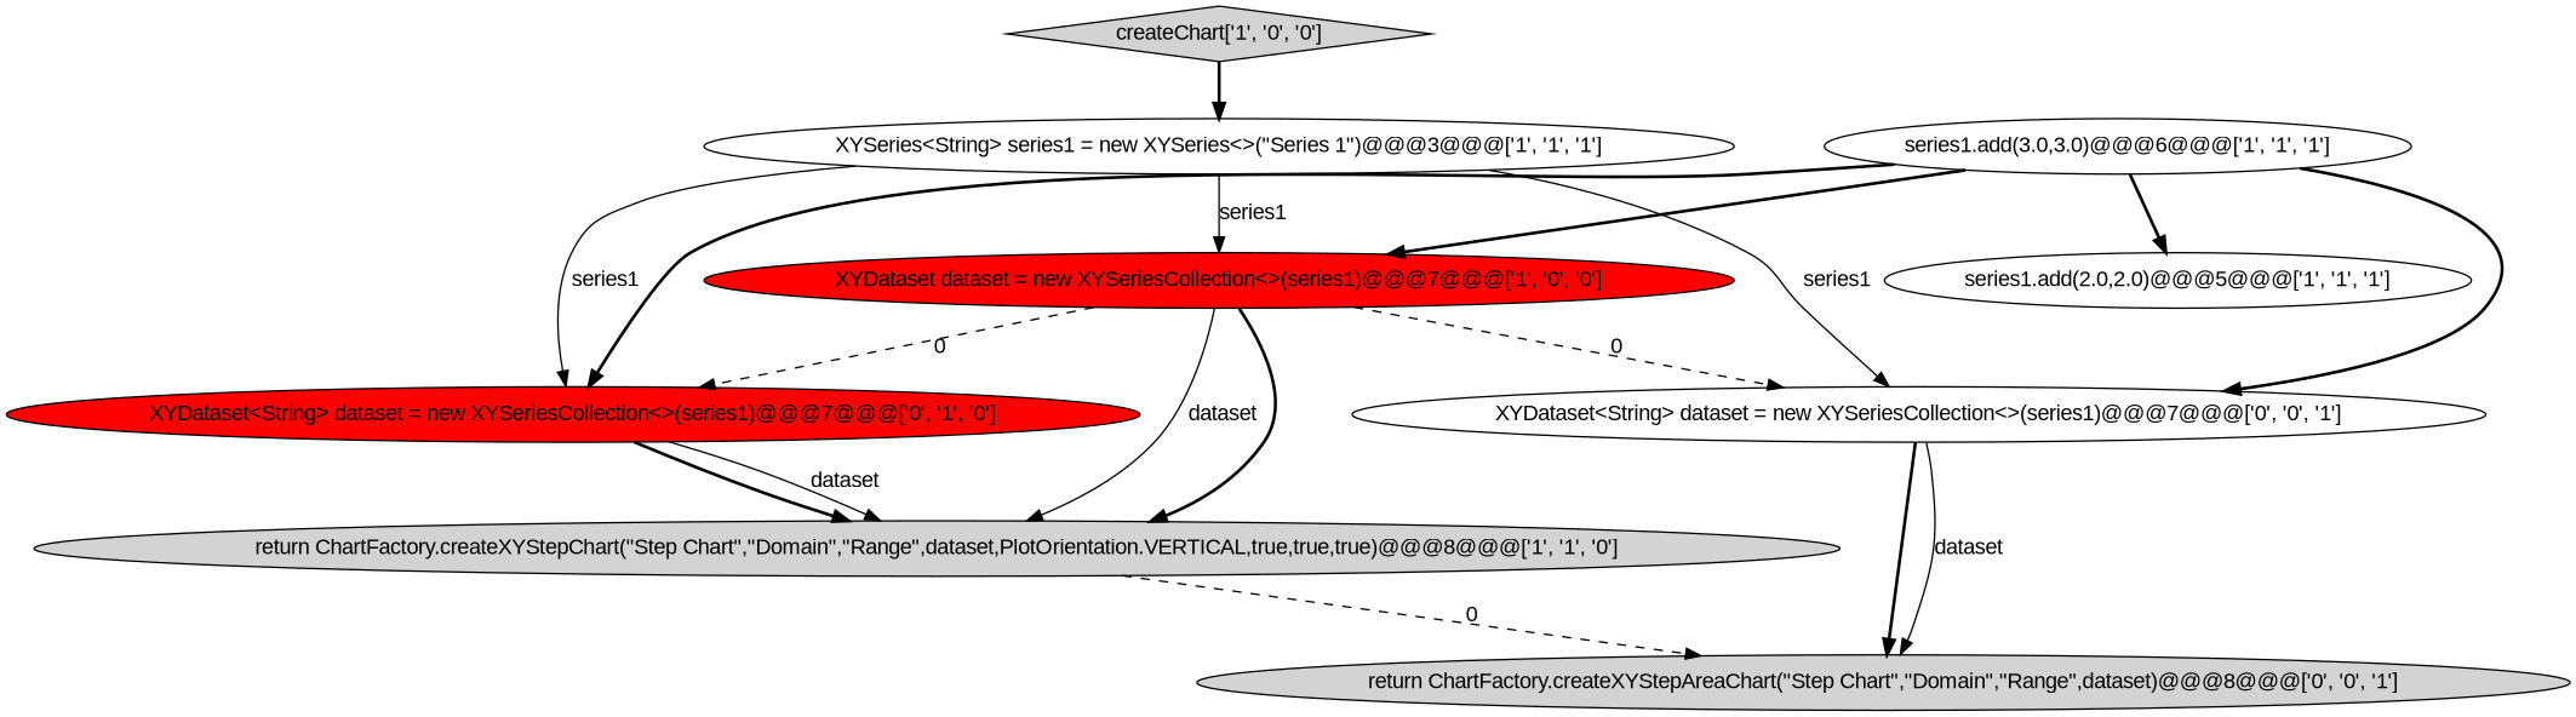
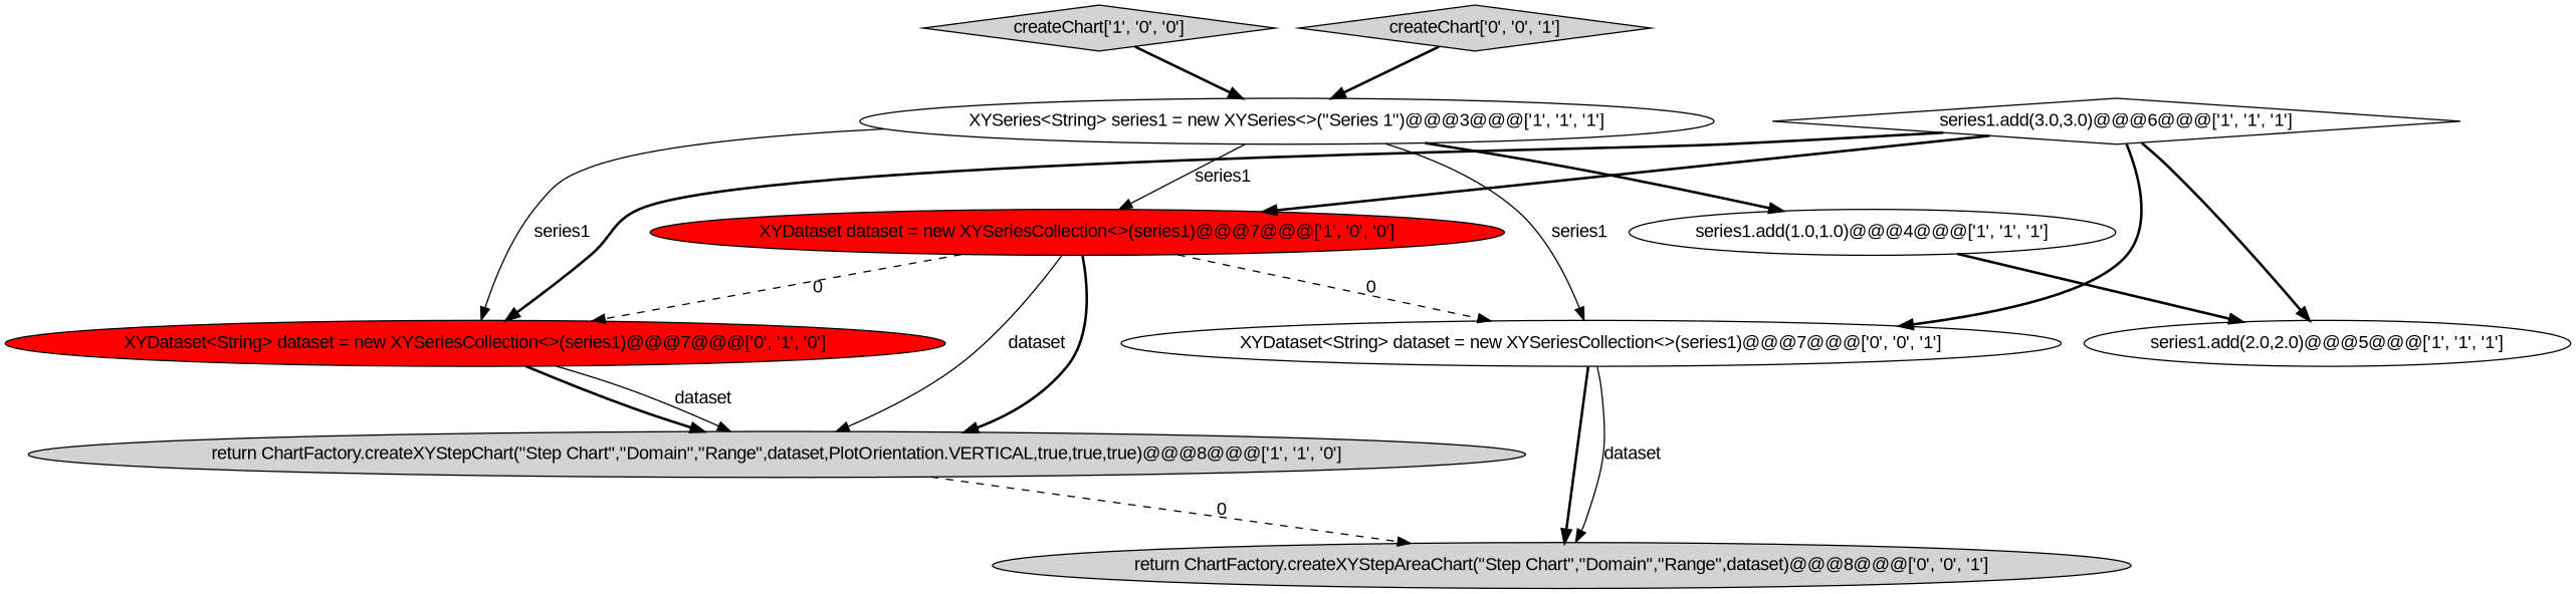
  digraph {
    fontname="Liberation Sans"
    node [fillcolor=white fontname="Liberation Sans" shape=ellipse style=filled]
    edge [fontname="Liberation Sans" style=bold]
    n1 [fillcolor=lightgray label="createChart['1', '0', '0']" shape=diamond]
    n2 [label="XYSeries<String> series1 = new XYSeries<>(\"Series 1\")@@@3@@@['1', '1', '1']"]
    n3 [fillcolor=red label="XYDataset dataset = new XYSeriesCollection<>(series1)@@@7@@@['1', '0', '0']"]
    n4 [fillcolor=red label="XYDataset<String> dataset = new XYSeriesCollection<>(series1)@@@7@@@['0', '1', '0']"]
    n5 [label="XYDataset<String> dataset = new XYSeriesCollection<>(series1)@@@7@@@['0', '0', '1']"]
+   n6 [label="series1.add(1.0,1.0)@@@4@@@['1', '1', '1']"]
    n7 [fillcolor=lightgray label="return ChartFactory.createXYStepAreaChart(\"Step Chart\",\"Domain\",\"Range\",dataset)@@@8@@@['0', '0', '1']"]
    n8 [fillcolor=lightgray label="return ChartFactory.createXYStepChart(\"Step Chart\",\"Domain\",\"Range\",dataset,PlotOrientation.VERTICAL,true,true,true)@@@8@@@['1', '1', '0']"]
-   n9 [label="series1.add(3.0,3.0)@@@6@@@['1', '1', '1']"]
+   n9 [label="series1.add(3.0,3.0)@@@6@@@['1', '1', '1']" shape=diamond]
    n10 [label="series1.add(2.0,2.0)@@@5@@@['1', '1', '1']"]
+   n11 [fillcolor=lightgray label="createChart['0', '0', '1']" shape=diamond]
    n1 -> n2
    n2 -> n3 [label=series1 style=solid]
    n2 -> n4 [label=series1 style=solid]
    n2 -> n5 [label=series1 style=solid]
+   n2 -> n6
    n3 -> n4 [label=0 style=dashed]
    n3 -> n5 [label=0 style=dashed]
    n3 -> n8 [label=dataset style=solid]
    n3 -> n8
    n4 -> n8
    n4 -> n8 [label=dataset style=solid]
    n5 -> n7
    n5 -> n7 [label=dataset style=solid]
+   n6 -> n10
    n8 -> n7 [label=0 style=dashed]
    n9 -> n3
    n9 -> n4
    n9 -> n5
    n9 -> n10
+   n11 -> n2
  }
